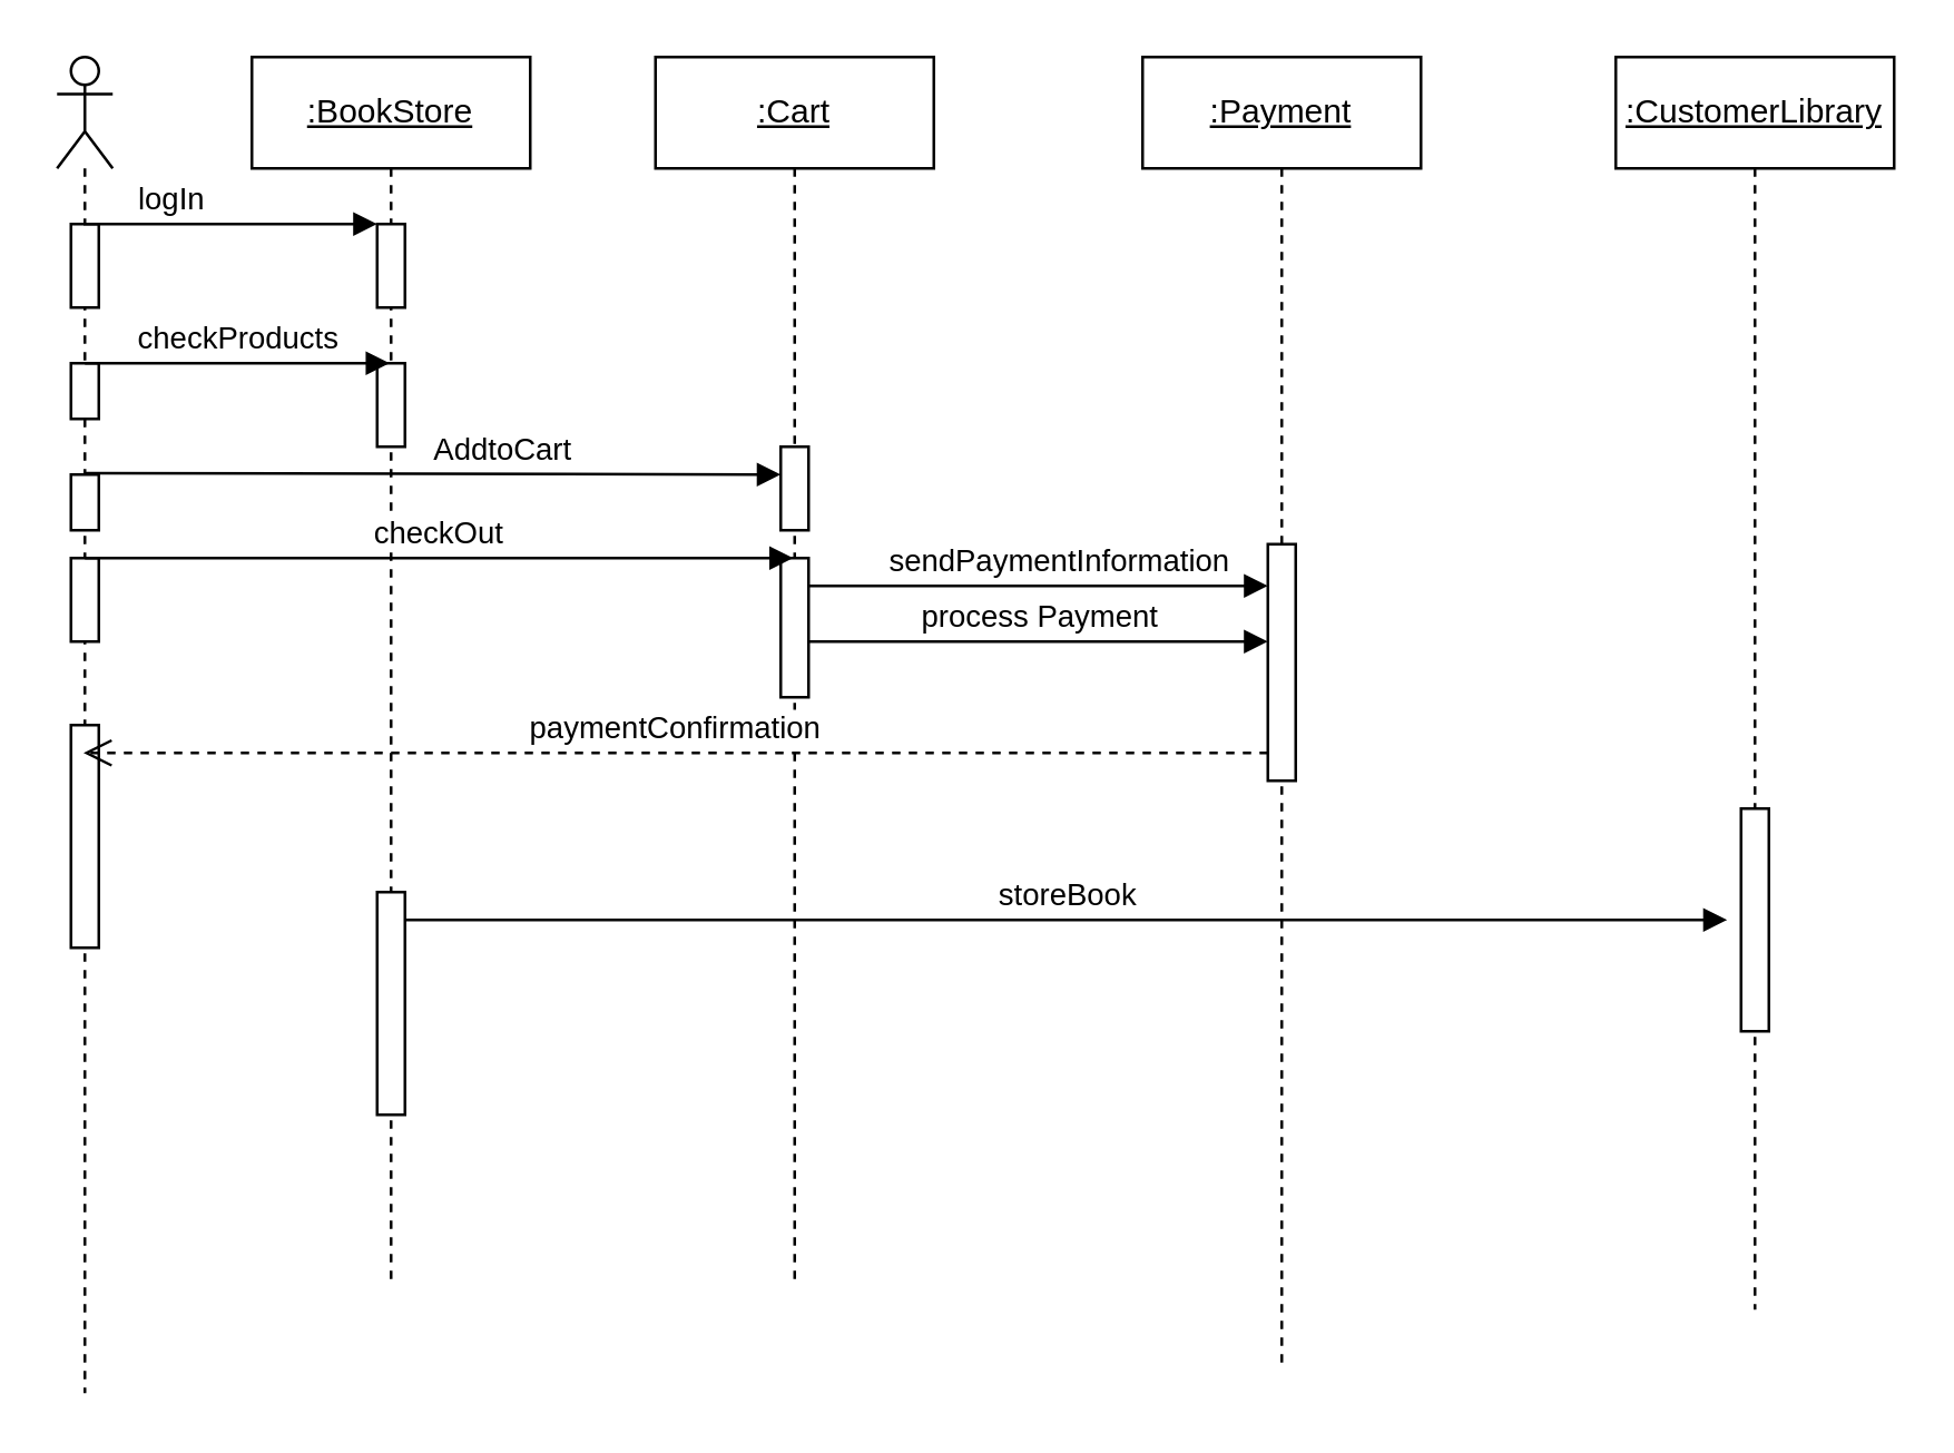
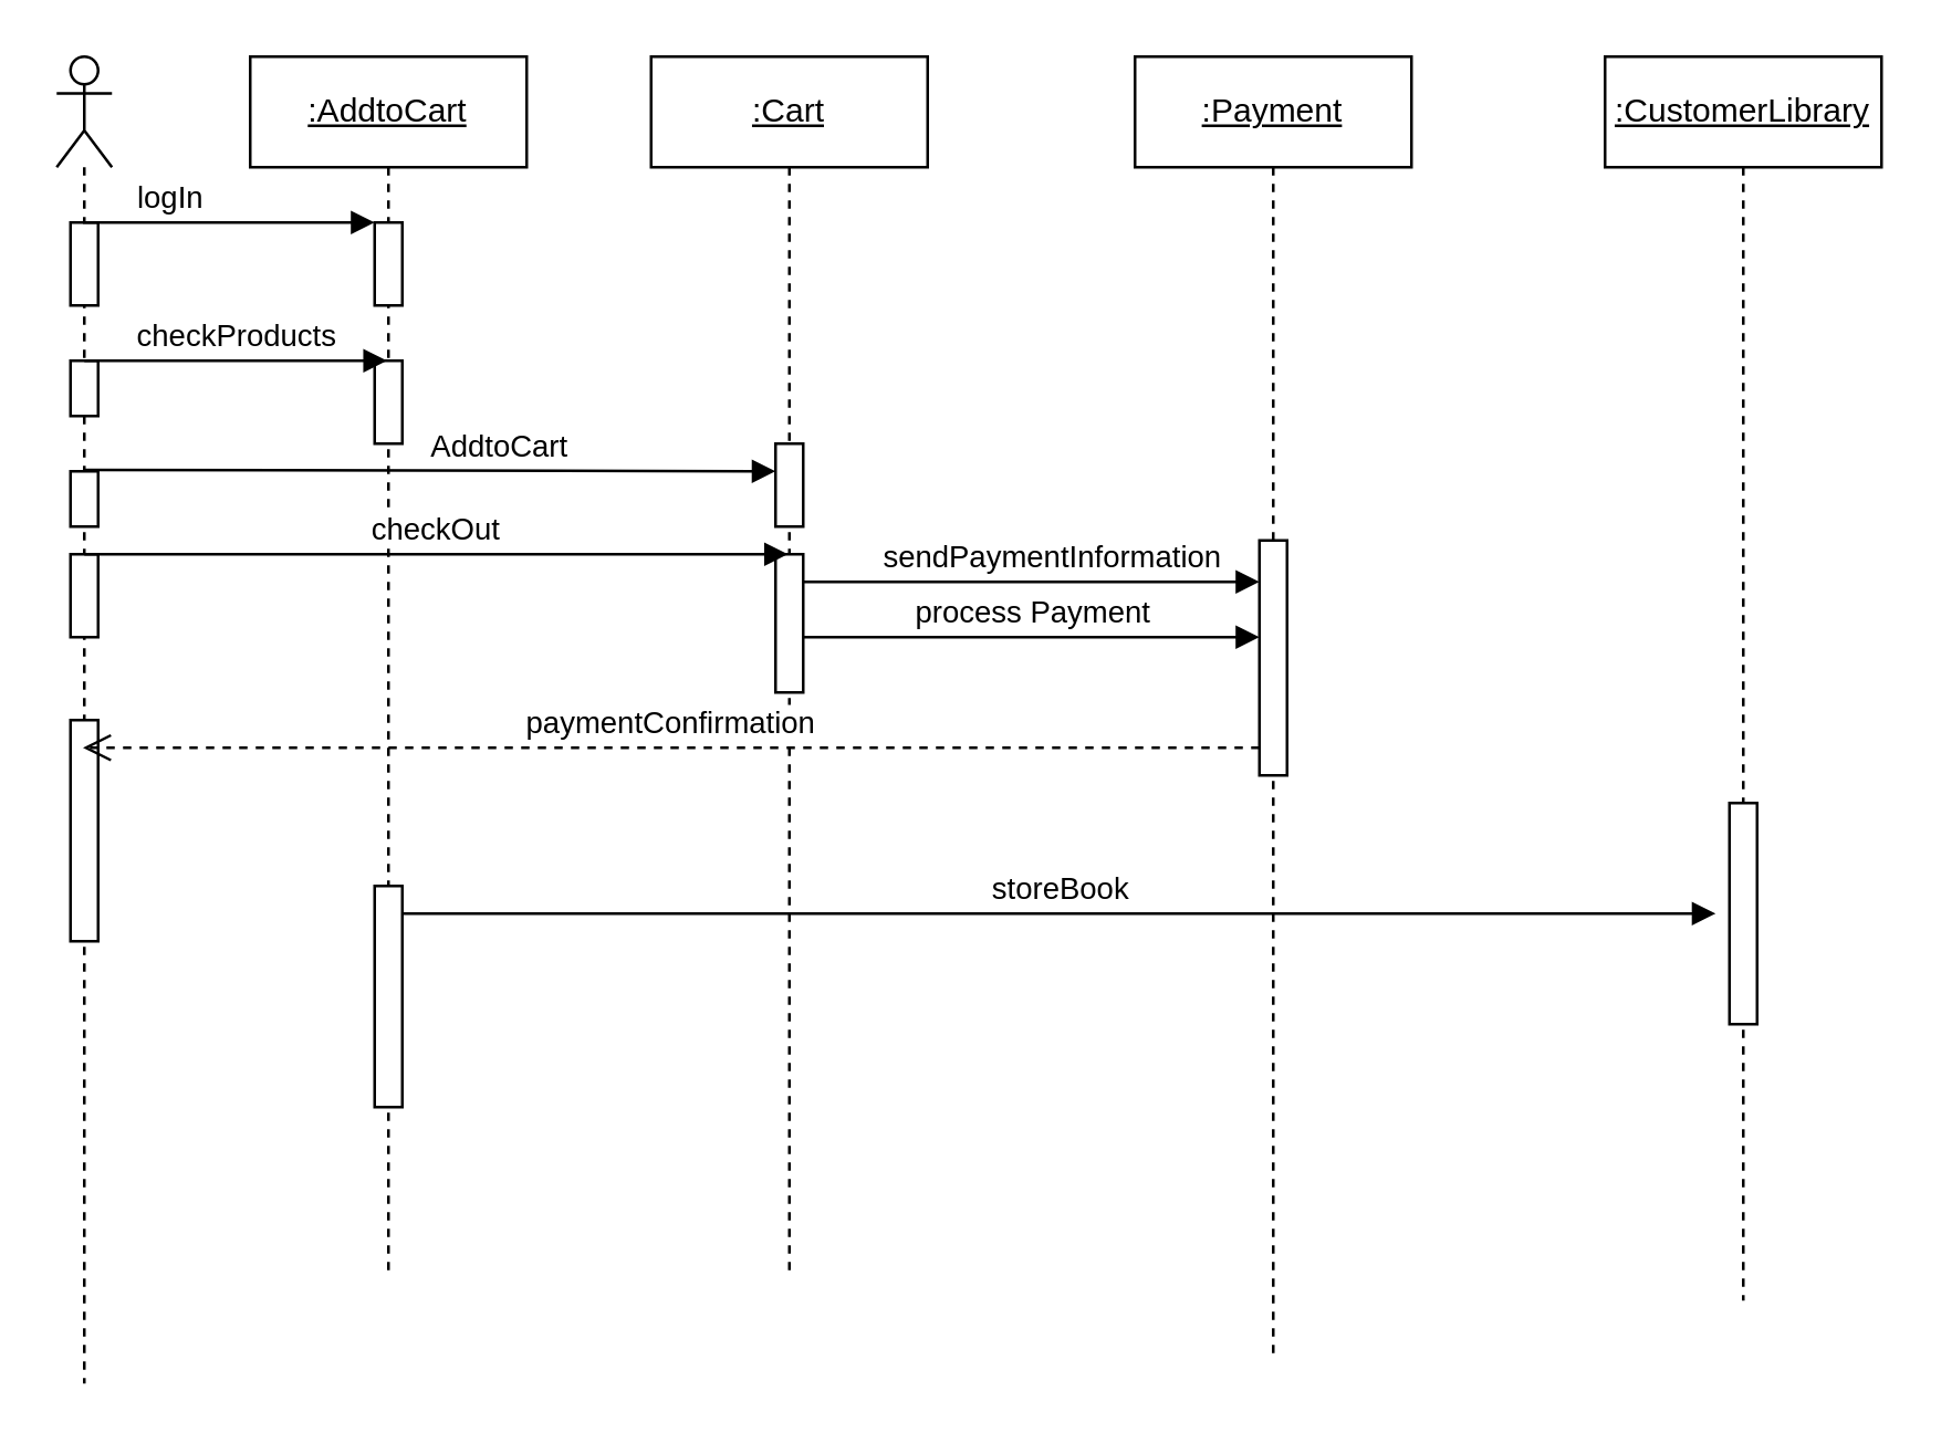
  <mxCell id="0" />
  <mxCell id="1" parent="0" />
  <mxCell id="2" style="edgeStyle=orthogonalEdgeStyle;rounded=0;orthogonalLoop=1;jettySize=auto;html=1;exitX=0.5;exitY=1;exitDx=0;exitDy=0;" edge="1" parent="1"><mxGeometry relative="1" as="geometry"><mxPoint x="390" y="80" as="sourcePoint" /><mxPoint x="390" y="80" as="targetPoint" /></mxGeometry></mxCell>
  <mxCell id="3" value="" style="shape=umlLifeline;perimeter=lifelinePerimeter;whiteSpace=wrap;html=1;container=1;dropTarget=0;collapsible=0;recursiveResize=0;outlineConnect=0;portConstraint=eastwest;newEdgeStyle={&quot;edgeStyle&quot;:&quot;elbowEdgeStyle&quot;,&quot;elbow&quot;:&quot;vertical&quot;,&quot;curved&quot;:0,&quot;rounded&quot;:0};participant=umlActor;" vertex="1" parent="1"><mxGeometry x="20" y="20" width="20" height="480" as="geometry" /></mxCell>
  <mxCell id="4" value="" style="html=1;points=[];perimeter=orthogonalPerimeter;outlineConnect=0;targetShapes=umlLifeline;portConstraint=eastwest;newEdgeStyle={&quot;edgeStyle&quot;:&quot;elbowEdgeStyle&quot;,&quot;elbow&quot;:&quot;vertical&quot;,&quot;curved&quot;:0,&quot;rounded&quot;:0};" vertex="1" parent="3"><mxGeometry x="5" y="60" width="10" height="30" as="geometry" /></mxCell>
  <mxCell id="5" value="" style="html=1;points=[];perimeter=orthogonalPerimeter;outlineConnect=0;targetShapes=umlLifeline;portConstraint=eastwest;newEdgeStyle={&quot;edgeStyle&quot;:&quot;elbowEdgeStyle&quot;,&quot;elbow&quot;:&quot;vertical&quot;,&quot;curved&quot;:0,&quot;rounded&quot;:0};" vertex="1" parent="3"><mxGeometry x="5" y="110" width="10" height="20" as="geometry" /></mxCell>
  <mxCell id="6" value="" style="html=1;points=[];perimeter=orthogonalPerimeter;outlineConnect=0;targetShapes=umlLifeline;portConstraint=eastwest;newEdgeStyle={&quot;edgeStyle&quot;:&quot;elbowEdgeStyle&quot;,&quot;elbow&quot;:&quot;vertical&quot;,&quot;curved&quot;:0,&quot;rounded&quot;:0};" vertex="1" parent="3"><mxGeometry x="5" y="150" width="10" height="20" as="geometry" /></mxCell>
  <mxCell id="7" value="" style="html=1;points=[];perimeter=orthogonalPerimeter;outlineConnect=0;targetShapes=umlLifeline;portConstraint=eastwest;newEdgeStyle={&quot;edgeStyle&quot;:&quot;elbowEdgeStyle&quot;,&quot;elbow&quot;:&quot;vertical&quot;,&quot;curved&quot;:0,&quot;rounded&quot;:0};" vertex="1" parent="3"><mxGeometry x="5" y="180" width="10" height="30" as="geometry" /></mxCell>
  <mxCell id="8" value="" style="html=1;points=[];perimeter=orthogonalPerimeter;outlineConnect=0;targetShapes=umlLifeline;portConstraint=eastwest;newEdgeStyle={&quot;edgeStyle&quot;:&quot;elbowEdgeStyle&quot;,&quot;elbow&quot;:&quot;vertical&quot;,&quot;curved&quot;:0,&quot;rounded&quot;:0};" vertex="1" parent="3"><mxGeometry x="5" y="240" width="10" height="80" as="geometry" /></mxCell>
- <mxCell id="9" value=":BookStore" style="shape=umlLifeline;perimeter=lifelinePerimeter;whiteSpace=wrap;html=1;container=1;dropTarget=0;collapsible=0;recursiveResize=0;outlineConnect=0;portConstraint=eastwest;newEdgeStyle={&quot;edgeStyle&quot;:&quot;elbowEdgeStyle&quot;,&quot;elbow&quot;:&quot;vertical&quot;,&quot;curved&quot;:0,&quot;rounded&quot;:0};fontStyle=4" vertex="1" parent="1"><mxGeometry x="90" y="20" width="100" height="440" as="geometry" /></mxCell>
+ <mxCell id="9" value=":AddtoCart" style="shape=umlLifeline;perimeter=lifelinePerimeter;whiteSpace=wrap;html=1;container=1;dropTarget=0;collapsible=0;recursiveResize=0;outlineConnect=0;portConstraint=eastwest;newEdgeStyle={&quot;edgeStyle&quot;:&quot;elbowEdgeStyle&quot;,&quot;elbow&quot;:&quot;vertical&quot;,&quot;curved&quot;:0,&quot;rounded&quot;:0};fontStyle=4" vertex="1" parent="1"><mxGeometry x="90" y="20" width="100" height="440" as="geometry" /></mxCell>
  <mxCell id="10" value="" style="html=1;points=[];perimeter=orthogonalPerimeter;outlineConnect=0;targetShapes=umlLifeline;portConstraint=eastwest;newEdgeStyle={&quot;edgeStyle&quot;:&quot;elbowEdgeStyle&quot;,&quot;elbow&quot;:&quot;vertical&quot;,&quot;curved&quot;:0,&quot;rounded&quot;:0};" vertex="1" parent="9"><mxGeometry x="45" y="110" width="10" height="30" as="geometry" /></mxCell>
  <mxCell id="11" value="" style="html=1;points=[];perimeter=orthogonalPerimeter;outlineConnect=0;targetShapes=umlLifeline;portConstraint=eastwest;newEdgeStyle={&quot;edgeStyle&quot;:&quot;elbowEdgeStyle&quot;,&quot;elbow&quot;:&quot;vertical&quot;,&quot;curved&quot;:0,&quot;rounded&quot;:0};" vertex="1" parent="9"><mxGeometry x="45" y="300" width="10" height="80" as="geometry" /></mxCell>
  <mxCell id="12" value=":CustomerLibrary" style="shape=umlLifeline;perimeter=lifelinePerimeter;whiteSpace=wrap;html=1;container=1;dropTarget=0;collapsible=0;recursiveResize=0;outlineConnect=0;portConstraint=eastwest;newEdgeStyle={&quot;edgeStyle&quot;:&quot;elbowEdgeStyle&quot;,&quot;elbow&quot;:&quot;vertical&quot;,&quot;curved&quot;:0,&quot;rounded&quot;:0};fontStyle=4" vertex="1" parent="1"><mxGeometry x="580" y="20" width="100" height="450" as="geometry" /></mxCell>
  <mxCell id="13" value="" style="html=1;points=[];perimeter=orthogonalPerimeter;outlineConnect=0;targetShapes=umlLifeline;portConstraint=eastwest;newEdgeStyle={&quot;edgeStyle&quot;:&quot;elbowEdgeStyle&quot;,&quot;elbow&quot;:&quot;vertical&quot;,&quot;curved&quot;:0,&quot;rounded&quot;:0};" vertex="1" parent="12"><mxGeometry x="45" y="270" width="10" height="80" as="geometry" /></mxCell>
  <mxCell id="14" value=":Payment" style="shape=umlLifeline;perimeter=lifelinePerimeter;whiteSpace=wrap;html=1;container=1;dropTarget=0;collapsible=0;recursiveResize=0;outlineConnect=0;portConstraint=eastwest;newEdgeStyle={&quot;edgeStyle&quot;:&quot;elbowEdgeStyle&quot;,&quot;elbow&quot;:&quot;vertical&quot;,&quot;curved&quot;:0,&quot;rounded&quot;:0};fontStyle=4" vertex="1" parent="1"><mxGeometry x="410" y="20" width="100" height="470" as="geometry" /></mxCell>
  <mxCell id="15" value=":Cart" style="shape=umlLifeline;perimeter=lifelinePerimeter;whiteSpace=wrap;html=1;container=1;dropTarget=0;collapsible=0;recursiveResize=0;outlineConnect=0;portConstraint=eastwest;newEdgeStyle={&quot;edgeStyle&quot;:&quot;elbowEdgeStyle&quot;,&quot;elbow&quot;:&quot;vertical&quot;,&quot;curved&quot;:0,&quot;rounded&quot;:0};fontStyle=4" vertex="1" parent="1"><mxGeometry x="235" y="20" width="100" height="440" as="geometry" /></mxCell>
  <mxCell id="16" value="" style="html=1;points=[];perimeter=orthogonalPerimeter;outlineConnect=0;targetShapes=umlLifeline;portConstraint=eastwest;newEdgeStyle={&quot;edgeStyle&quot;:&quot;elbowEdgeStyle&quot;,&quot;elbow&quot;:&quot;vertical&quot;,&quot;curved&quot;:0,&quot;rounded&quot;:0};" vertex="1" parent="15"><mxGeometry x="45" y="140" width="10" height="30" as="geometry" /></mxCell>
  <mxCell id="17" value="" style="html=1;points=[];perimeter=orthogonalPerimeter;outlineConnect=0;targetShapes=umlLifeline;portConstraint=eastwest;newEdgeStyle={&quot;edgeStyle&quot;:&quot;elbowEdgeStyle&quot;,&quot;elbow&quot;:&quot;vertical&quot;,&quot;curved&quot;:0,&quot;rounded&quot;:0};" vertex="1" parent="15"><mxGeometry x="45" y="180" width="10" height="50" as="geometry" /></mxCell>
  <mxCell id="18" value="logIn" style="html=1;verticalAlign=bottom;endArrow=block;edgeStyle=elbowEdgeStyle;elbow=vertical;curved=0;rounded=0;" edge="1" parent="1" source="20"><mxGeometry x="1" y="82" width="80" relative="1" as="geometry"><mxPoint x="29.5" y="100" as="sourcePoint" /><mxPoint x="139.5" y="100" as="targetPoint" /><mxPoint x="-79" y="-20" as="offset" /></mxGeometry></mxCell>
  <mxCell id="19" value="" style="html=1;verticalAlign=bottom;endArrow=block;edgeStyle=elbowEdgeStyle;elbow=vertical;curved=0;rounded=0;" edge="1" parent="1"><mxGeometry width="80" relative="1" as="geometry"><mxPoint x="29.5" y="80" as="sourcePoint" /><mxPoint x="135" y="80" as="targetPoint" /></mxGeometry></mxCell>
  <mxCell id="20" value="" style="html=1;points=[];perimeter=orthogonalPerimeter;outlineConnect=0;targetShapes=umlLifeline;portConstraint=eastwest;newEdgeStyle={&quot;edgeStyle&quot;:&quot;elbowEdgeStyle&quot;,&quot;elbow&quot;:&quot;vertical&quot;,&quot;curved&quot;:0,&quot;rounded&quot;:0};" vertex="1" parent="1"><mxGeometry x="135" y="80" width="10" height="30" as="geometry" /></mxCell>
  <mxCell id="21" value="checkProducts" style="html=1;verticalAlign=bottom;endArrow=block;edgeStyle=elbowEdgeStyle;elbow=vertical;curved=0;rounded=0;" edge="1" parent="1" target="9"><mxGeometry width="80" relative="1" as="geometry"><mxPoint x="30" y="130" as="sourcePoint" /><mxPoint x="110" y="130" as="targetPoint" /></mxGeometry></mxCell>
  <mxCell id="22" value="AddtoCart" style="html=1;verticalAlign=bottom;endArrow=block;edgeStyle=elbowEdgeStyle;elbow=vertical;curved=0;rounded=0;" edge="1" parent="1"><mxGeometry x="0.201" y="1" width="80" relative="1" as="geometry"><mxPoint x="29.5" y="169.5" as="sourcePoint" /><mxPoint x="280" y="169.5" as="targetPoint" /><mxPoint y="1" as="offset" /></mxGeometry></mxCell>
  <mxCell id="23" value="checkOut" style="html=1;verticalAlign=bottom;endArrow=block;edgeStyle=elbowEdgeStyle;elbow=vertical;curved=0;rounded=0;" edge="1" parent="1" target="15"><mxGeometry width="80" relative="1" as="geometry"><mxPoint x="30" y="200" as="sourcePoint" /><mxPoint x="110" y="200" as="targetPoint" /></mxGeometry></mxCell>
  <mxCell id="24" value="sendPaymentInformation" style="html=1;verticalAlign=bottom;endArrow=block;edgeStyle=elbowEdgeStyle;elbow=vertical;curved=0;rounded=0;" edge="1" parent="1" source="26" target="14"><mxGeometry x="1" y="-84" width="80" relative="1" as="geometry"><mxPoint x="29.5" y="240" as="sourcePoint" /><mxPoint x="430" y="240" as="targetPoint" /><mxPoint x="-79" y="56" as="offset" /></mxGeometry></mxCell>
  <mxCell id="25" value="" style="html=1;verticalAlign=bottom;endArrow=block;edgeStyle=elbowEdgeStyle;elbow=vertical;curved=0;rounded=0;" edge="1" parent="1"><mxGeometry x="-0.099" width="80" relative="1" as="geometry"><mxPoint x="290" y="210" as="sourcePoint" /><mxPoint x="455" y="210" as="targetPoint" /><Array as="points"><mxPoint x="360" y="210" /></Array><mxPoint as="offset" /></mxGeometry></mxCell>
  <mxCell id="26" value="" style="html=1;points=[];perimeter=orthogonalPerimeter;outlineConnect=0;targetShapes=umlLifeline;portConstraint=eastwest;newEdgeStyle={&quot;edgeStyle&quot;:&quot;elbowEdgeStyle&quot;,&quot;elbow&quot;:&quot;vertical&quot;,&quot;curved&quot;:0,&quot;rounded&quot;:0};" vertex="1" parent="1"><mxGeometry x="455" y="195" width="10" height="85" as="geometry" /></mxCell>
  <mxCell id="27" value="process Payment" style="html=1;verticalAlign=bottom;endArrow=block;edgeStyle=elbowEdgeStyle;elbow=vertical;curved=0;rounded=0;" edge="1" parent="1"><mxGeometry width="80" relative="1" as="geometry"><mxPoint x="289.5" y="230" as="sourcePoint" /><mxPoint x="455" y="230" as="targetPoint" /></mxGeometry></mxCell>
  <mxCell id="28" value="paymentConfirmation" style="html=1;verticalAlign=bottom;endArrow=open;dashed=1;endSize=8;edgeStyle=elbowEdgeStyle;elbow=vertical;curved=0;rounded=0;" edge="1" parent="1" target="3"><mxGeometry relative="1" as="geometry"><mxPoint x="455" y="270" as="sourcePoint" /><mxPoint x="375" y="270" as="targetPoint" /></mxGeometry></mxCell>
  <mxCell id="29" value="storeBook" style="html=1;verticalAlign=bottom;endArrow=block;edgeStyle=elbowEdgeStyle;elbow=vertical;curved=0;rounded=0;" edge="1" parent="1"><mxGeometry width="80" relative="1" as="geometry"><mxPoint x="145" y="330" as="sourcePoint" /><mxPoint x="620" y="330" as="targetPoint" /></mxGeometry></mxCell>
